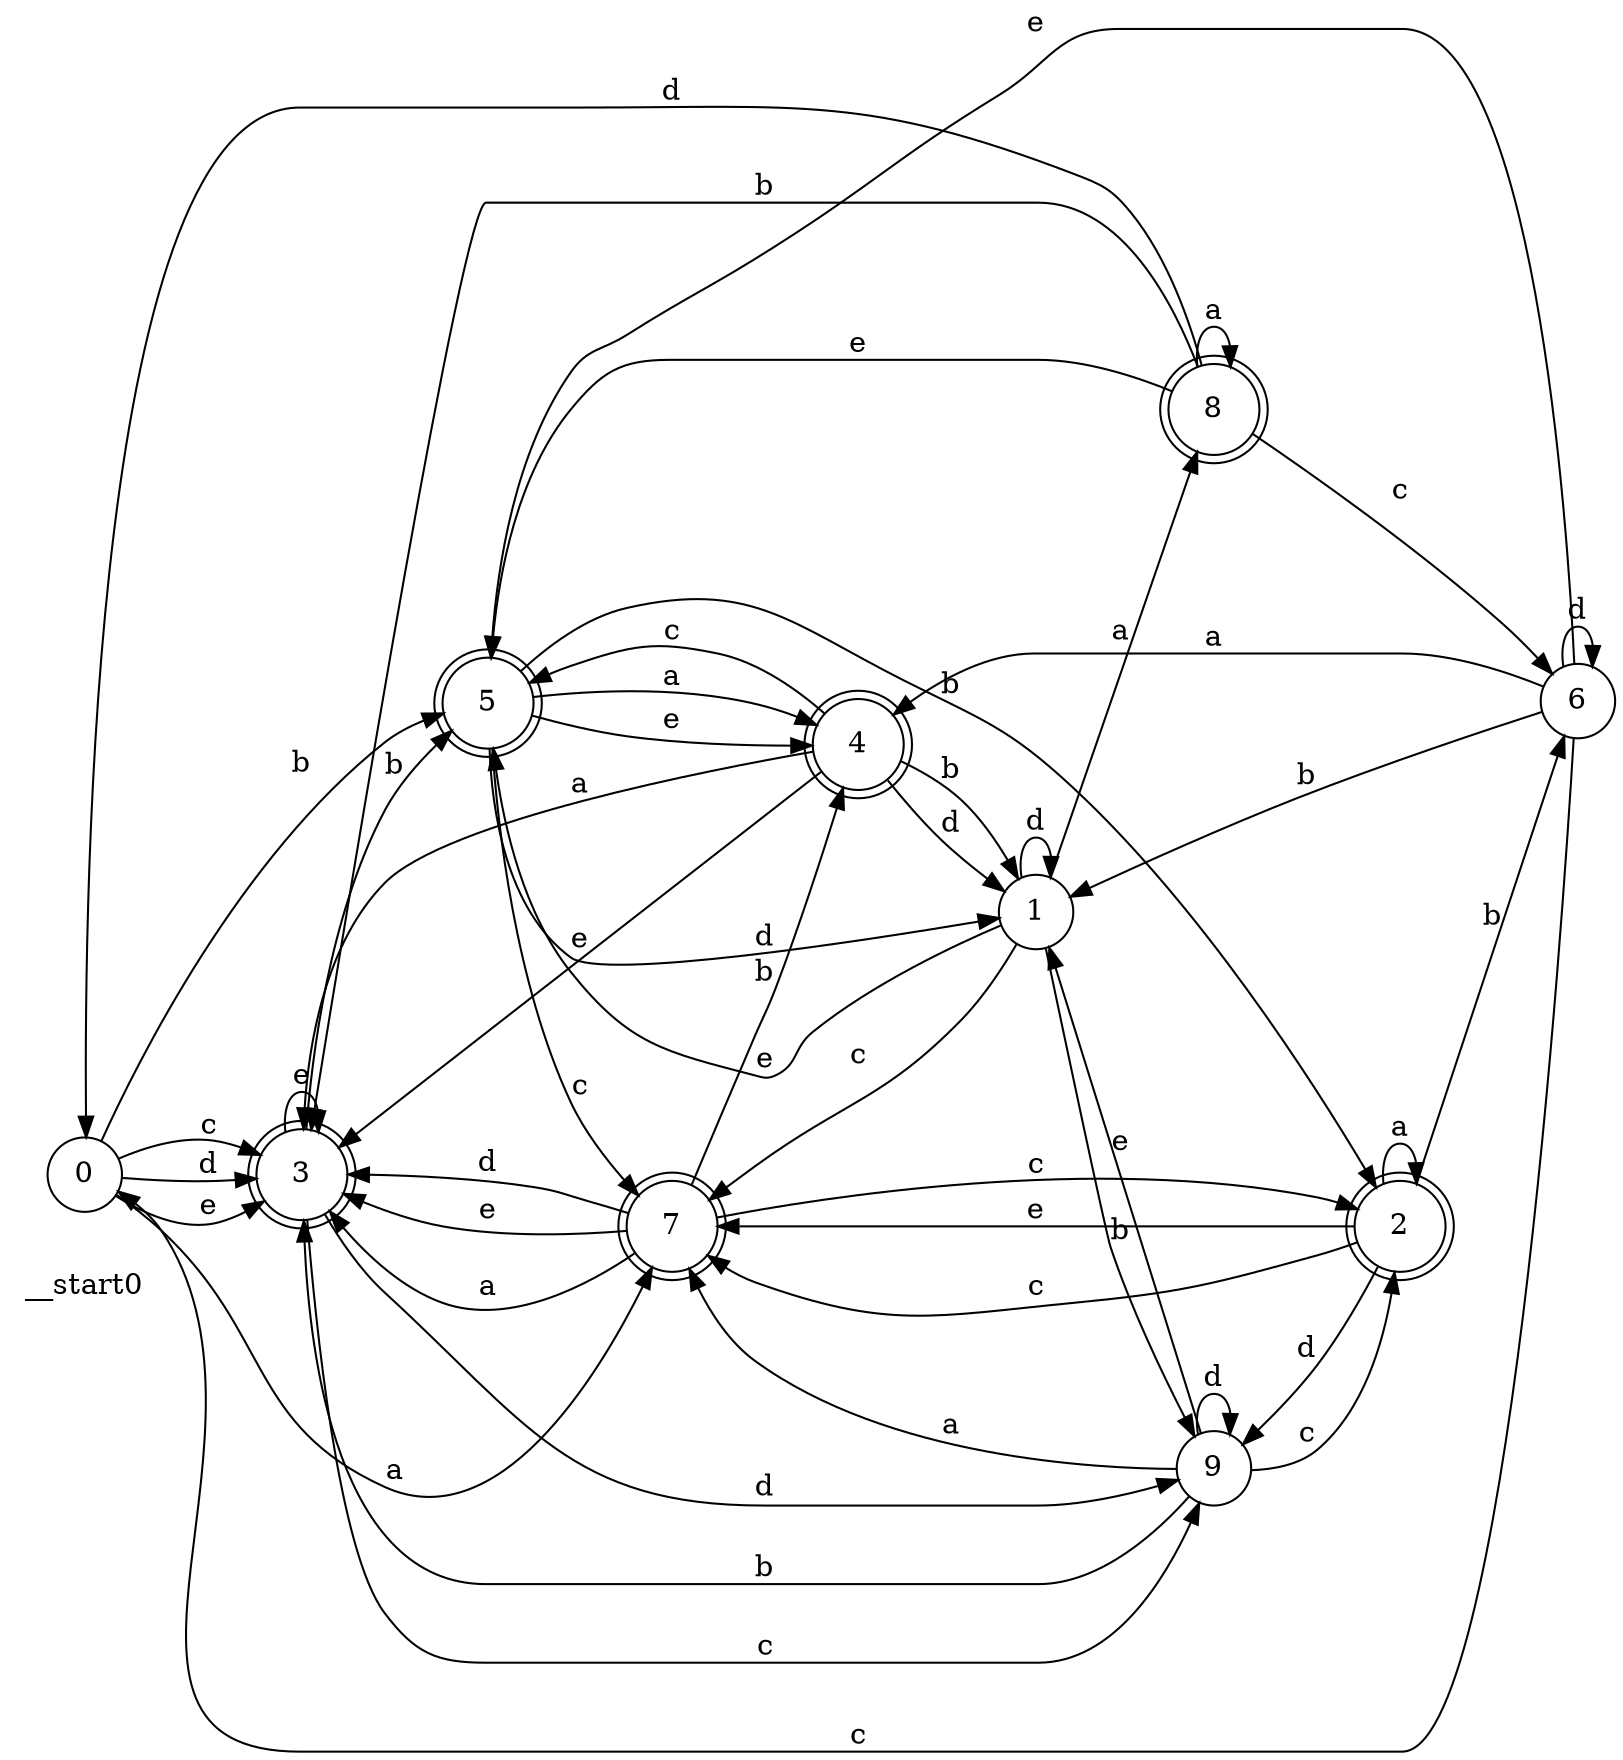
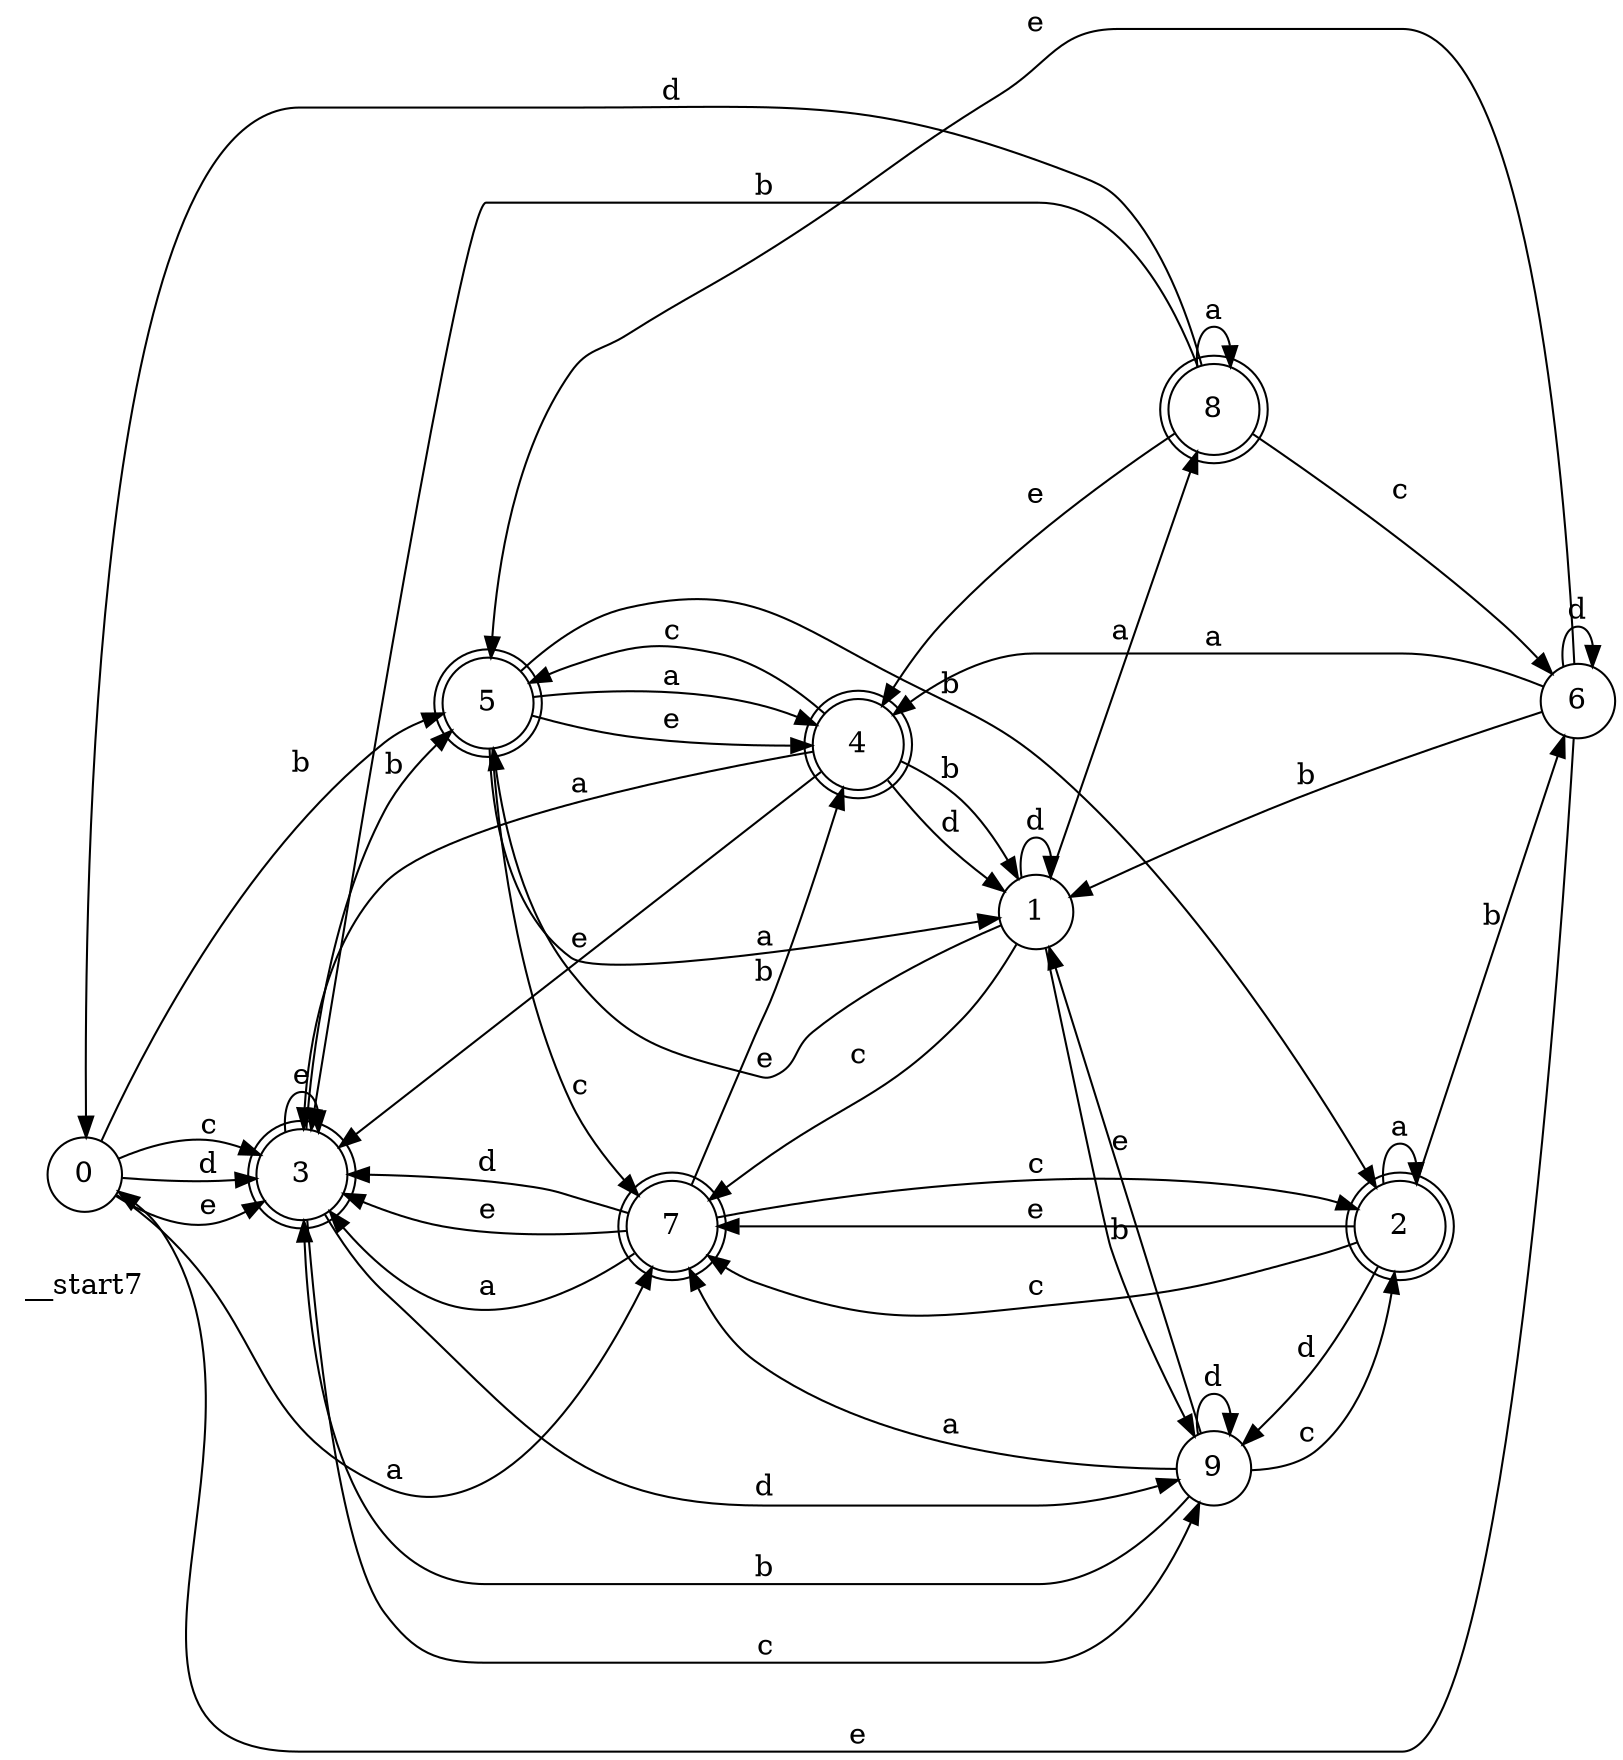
  digraph {
    fontname="DejaVu Serif"
    rankdir=LR
    node [fontname="DejaVu Serif" shape=doublecircle color=black fillcolor=white style="rounded,filled"]
    edge [fontname="DejaVu Serif"]
-   __start0 [shape=none color="" fillcolor="" style=""]
+   __start0 [shape=none label=__start7 color="" fillcolor="" style=""]
    n2 [label=0 shape=circle style=filled]
    n3 [label=3]
    n4 [label=5]
    n5 [label=7]
    n6 [label=9 shape=circle style=filled]
    n7 [label=1 shape=circle style=filled]
    n8 [label=2]
    n9 [label=4]
    n10 [label=8]
    n11 [label=6 shape=circle style=filled]
    n2 -> n3 [label=c]
    n2 -> n3 [label=d]
    n2 -> n3 [label=e]
    n2 -> n4 [label=b]
    n2 -> n5 [label=a]
    n3 -> n3 [label=e]
    n3 -> n4 [label=b]
    n3 -> n6 [label=c]
    n3 -> n6 [label=d]
    n4 -> n5 [label=c]
-   n4 -> n7 [label=d]
+   n4 -> n7 [label=a]
    n4 -> n8 [label=b]
    n4 -> n9 [label=a]
    n4 -> n9 [label=e]
    n5 -> n3 [label=a]
    n5 -> n3 [label=d]
    n5 -> n3 [label=e]
    n5 -> n8 [label=c]
    n5 -> n9 [label=b]
    n6 -> n3 [label=b]
    n6 -> n5 [label=a]
    n6 -> n6 [label=d]
    n6 -> n7 [label=e]
    n6 -> n8 [label=c]
    n7 -> n4 [label=e]
    n7 -> n5 [label=c]
    n7 -> n6 [label=b]
    n7 -> n7 [label=d]
    n7 -> n10 [label=a]
    n8 -> n5 [label=c]
    n8 -> n5 [label=e]
    n8 -> n6 [label=d]
    n8 -> n8 [label=a]
    n8 -> n11 [label=b]
    n9 -> n3 [label=a]
    n9 -> n3 [label=e]
    n9 -> n4 [label=c]
    n9 -> n7 [label=b]
    n9 -> n7 [label=d]
    n10 -> n2 [label=d]
    n10 -> n3 [label=b]
-   n10 -> n4 [label=e]
+   n10 -> n9 [label=e]
    n10 -> n10 [label=a]
    n10 -> n11 [label=c]
-   n11 -> n2 [label=c]
+   n11 -> n2 [label=e]
    n11 -> n4 [label=e]
    n11 -> n7 [label=b]
    n11 -> n9 [label=a]
    n11 -> n11 [label=d]
  }
